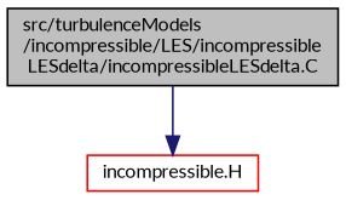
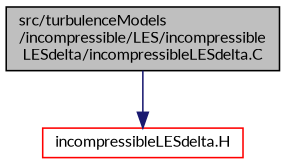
  digraph {
    fontname=Lato
    node [fontname=Lato fontsize=10 shape=record]
    n1 [color=black fillcolor=grey75 fontcolor=black height=0.2 label="src/turbulenceModels\l/incompressible/LES/incompressible\lLESdelta/incompressibleLESdelta.C" style=filled width=0.4]
-   n2 [color=red height=0.2 label="incompressible.H" width=0.4]
+   n2 [color=red height=0.2 label="incompressibleLESdelta.H" width=0.4]
    n1 -> n2 [color=midnightblue fontname=Lato fontsize=10 labelfontname=FreeSans labelfontsize=10 style=solid]
  }
